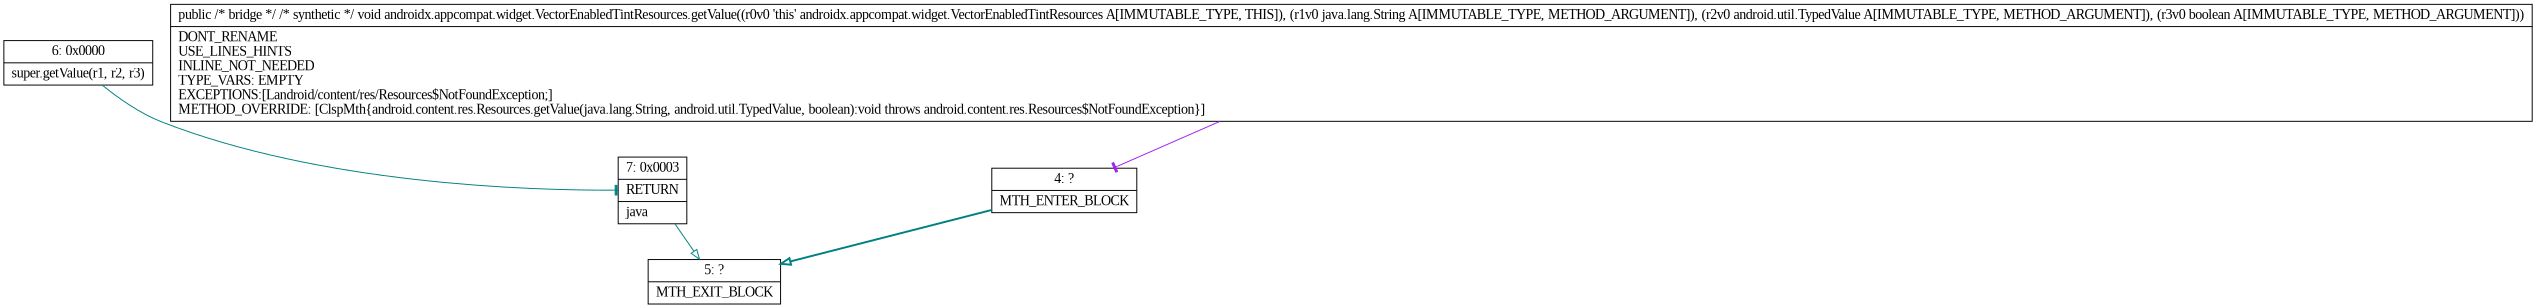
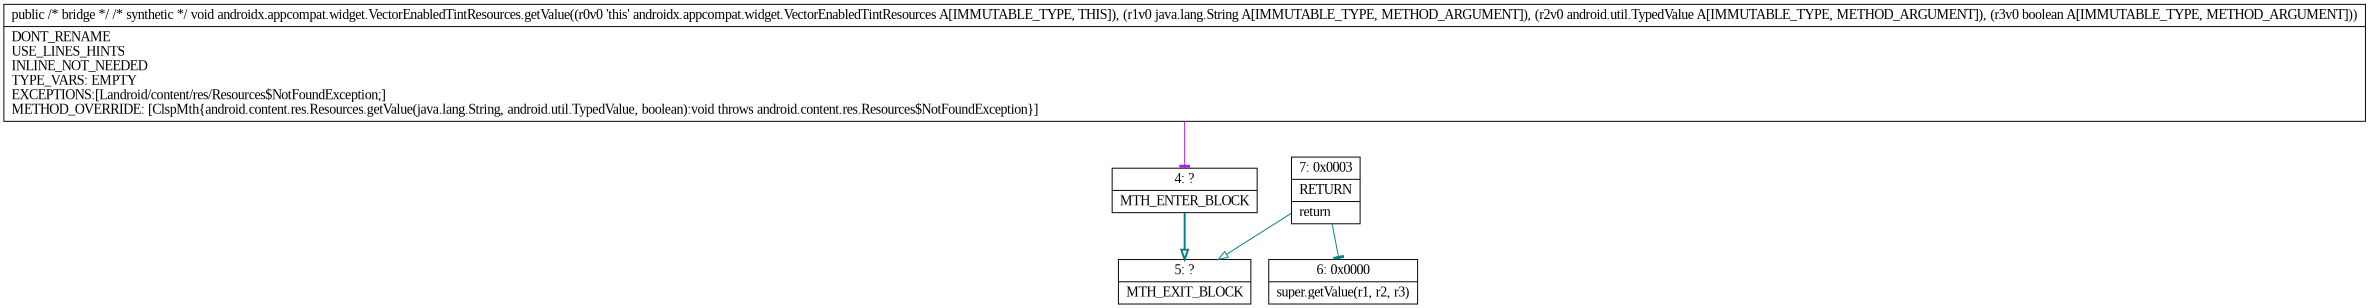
  digraph {
    fontname="Liberation Serif"
    node [fontname="Liberation Serif" shape=record]
    edge [arrowhead=onormal color=teal fontname="Liberation Serif" style=solid]
    n1 [label="{4\:\ ?|MTH_ENTER_BLOCK\l}"]
    n2 [label="{5\:\ ?|MTH_EXIT_BLOCK\l}"]
    n3 [label="{6\:\ 0x0000|super.getValue(r1, r2, r3)\l}"]
-   n4 [label="{7\:\ 0x0003|RETURN\l|java\l}"]
+   n4 [label="{7\:\ 0x0003|RETURN\l|return\l}"]
    n5 [label="{public \/* bridge *\/ \/* synthetic *\/ void androidx.appcompat.widget.VectorEnabledTintResources.getValue((r0v0 'this' androidx.appcompat.widget.VectorEnabledTintResources A[IMMUTABLE_TYPE, THIS]), (r1v0 java.lang.String A[IMMUTABLE_TYPE, METHOD_ARGUMENT]), (r2v0 android.util.TypedValue A[IMMUTABLE_TYPE, METHOD_ARGUMENT]), (r3v0 boolean A[IMMUTABLE_TYPE, METHOD_ARGUMENT]))  | DONT_RENAME\lUSE_LINES_HINTS\lINLINE_NOT_NEEDED\lTYPE_VARS: EMPTY\lEXCEPTIONS:[Landroid\/content\/res\/Resources$NotFoundException;]\lMETHOD_OVERRIDE: [ClspMth\{android.content.res.Resources.getValue(java.lang.String, android.util.TypedValue, boolean):void throws android.content.res.Resources$NotFoundException\}]\l}"]
    n1 -> n2 [style=bold]
-   n3 -> n4 [arrowhead=tee]
+   n4 -> n3 [arrowhead=tee]
    n4 -> n2
    n5 -> n1 [arrowhead=tee color=purple]
  }
